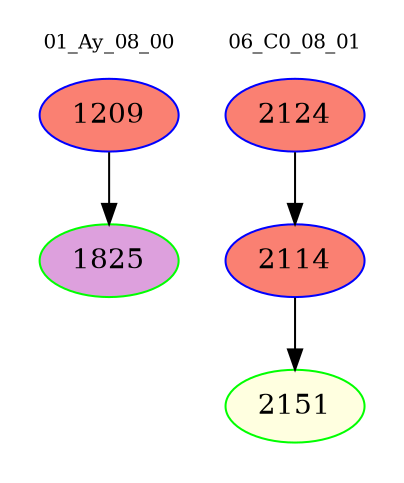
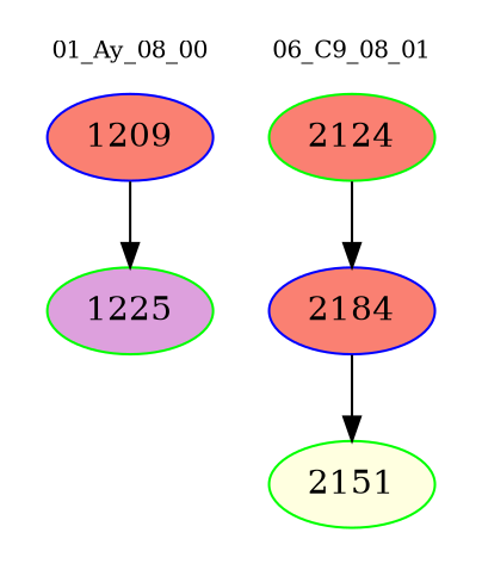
  digraph {
    node [color=green fillcolor=salmon style=filled]
    edge [color=black]
    n1 [color=blue label=1209]
-   n2 [fillcolor=plum label=1825]
-   n3 [color=blue label=2124]
-   n4 [color=blue label=2114]
+   n2 [fillcolor=plum label=1225]
+   n3 [label=2124]
+   n4 [color=blue label=2184]
    n5 [fillcolor=lightyellow label=2151]
    subgraph cluster_1 {
      color=white
      fontsize=10
      label="01_Ay_08_00"
      n1
      n2
    }
    subgraph cluster_2 {
      color=white
      fontsize=10
-     label="06_C0_08_01"
+     label="06_C9_08_01"
      n3
      n4
      n5
    }
    n1 -> n2
    n3 -> n4
    n4 -> n5
  }
